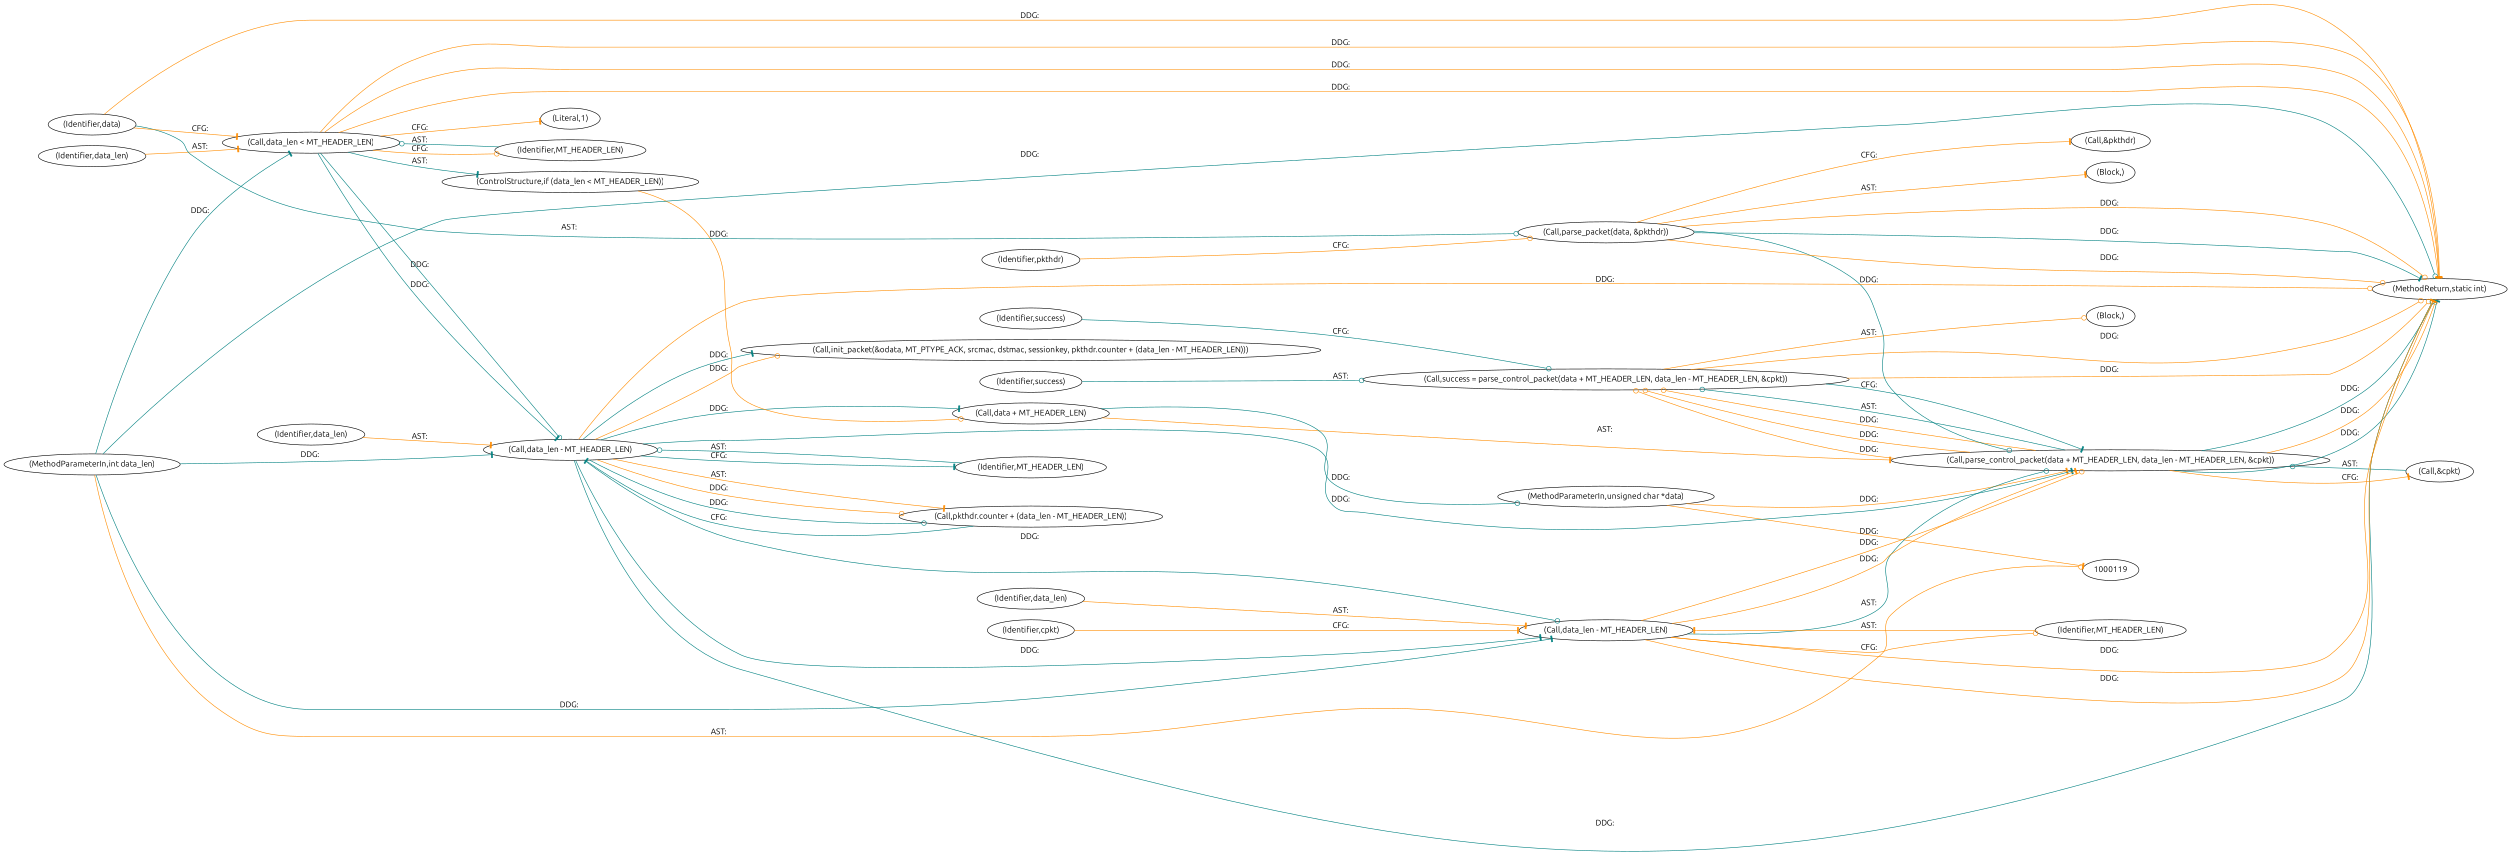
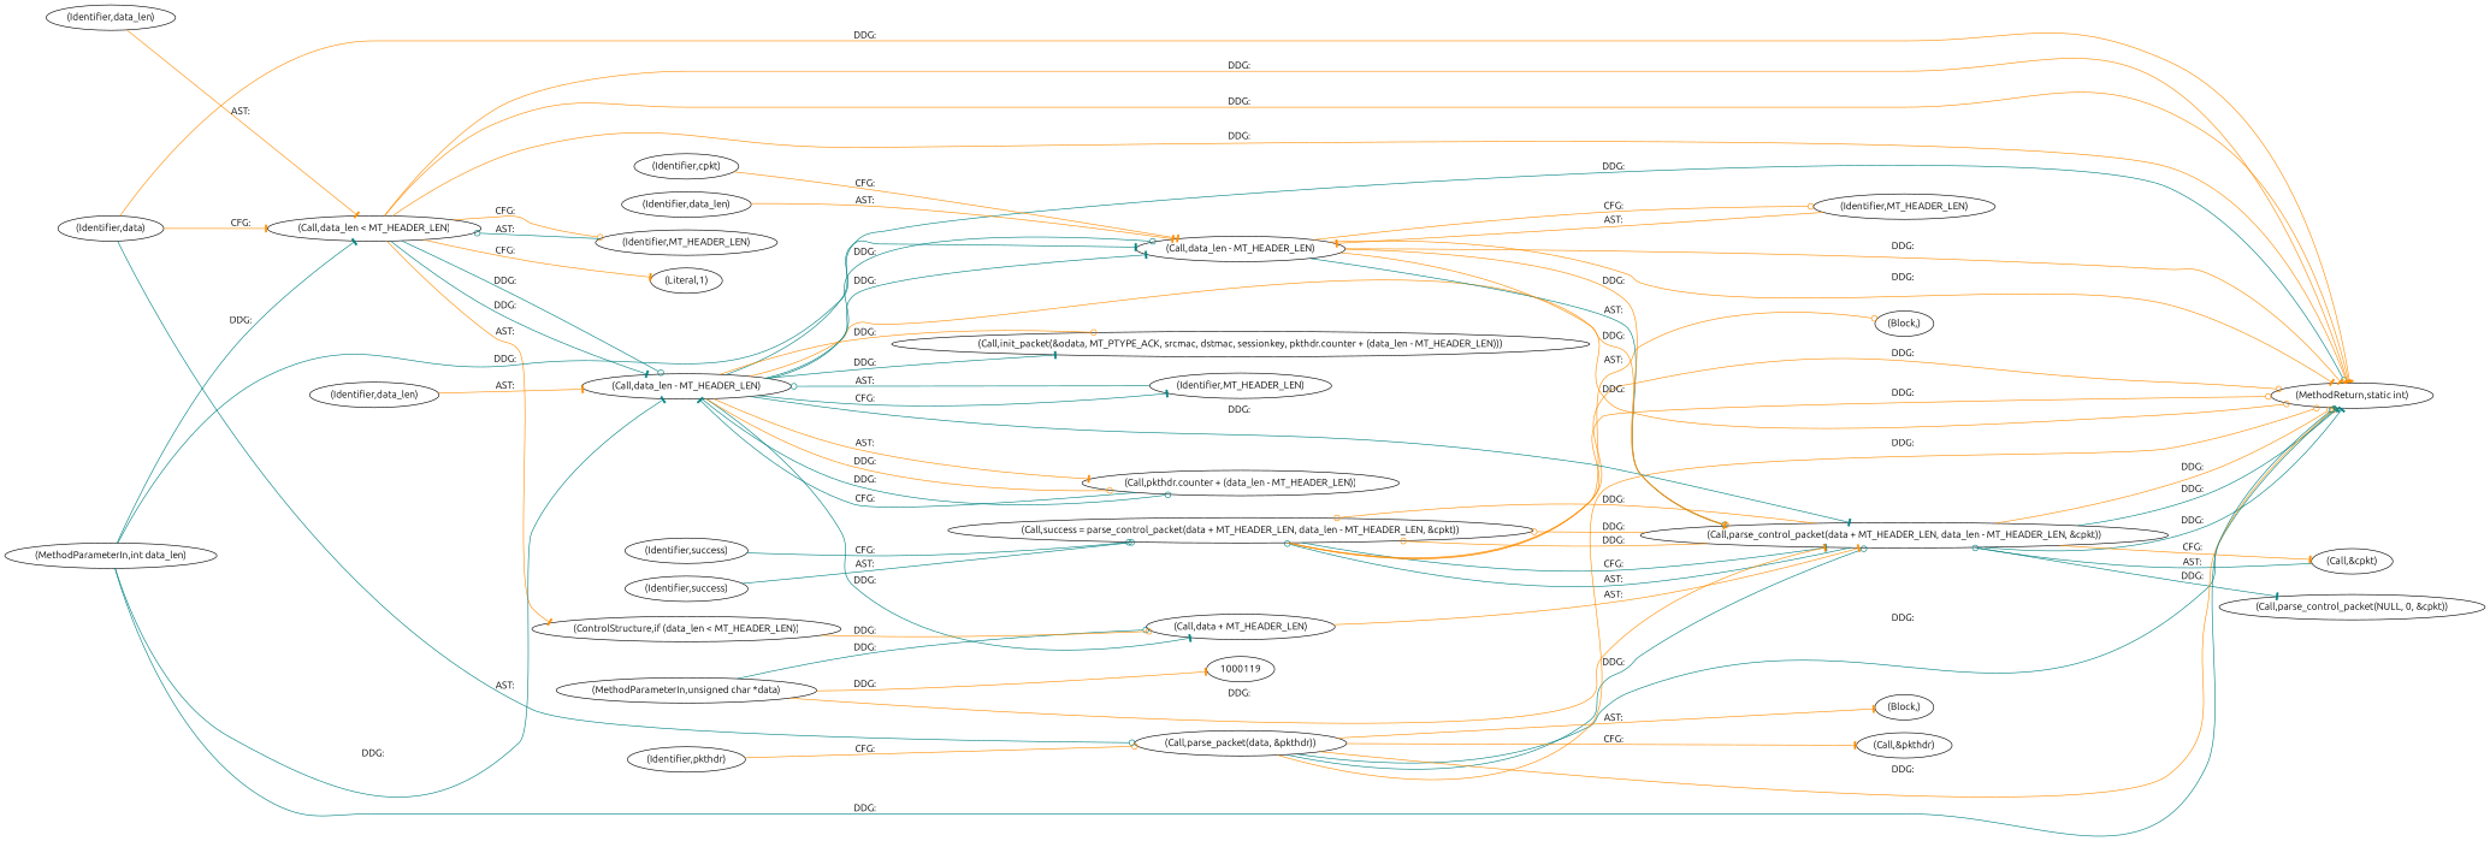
  digraph {
    fontname=Ubuntu
    rankdir=LR
    node [fontname=Ubuntu]
    edge [arrowhead=tee color=darkorange fontname=Ubuntu]
    n1 [label="(Call,success = parse_control_packet(data + MT_HEADER_LEN, data_len - MT_HEADER_LEN, &cpkt))"]
    n2 [label="(Call,parse_control_packet(data + MT_HEADER_LEN, data_len - MT_HEADER_LEN, &cpkt))"]
    n3 [label="(MethodReturn,static int)"]
    n4 [label="(Block,)"]
+   n5 [label="(Call,parse_control_packet(NULL, 0, &cpkt))"]
    n6 [label="(Call,&cpkt)"]
    n7 [label="(Call,parse_packet(data, &pkthdr))"]
    n8 [label="(Call,&pkthdr)"]
    n9 [label="(Block,)"]
    n10 [label="(Call,data + MT_HEADER_LEN)"]
    n11 [label="(MethodParameterIn,unsigned char *data)"]
    1000119
    n13 [label="(Call,data_len - MT_HEADER_LEN)"]
    n14 [label="(Call,data_len - MT_HEADER_LEN)"]
    n15 [label="(Call,init_packet(&odata, MT_PTYPE_ACK, srcmac, dstmac, sessionkey, pkthdr.counter + (data_len - MT_HEADER_LEN)))"]
    n16 [label="(Call,pkthdr.counter + (data_len - MT_HEADER_LEN))"]
    n17 [label="(Identifier,MT_HEADER_LEN)"]
    n18 [label="(Identifier,MT_HEADER_LEN)"]
    n19 [label="(Call,data_len < MT_HEADER_LEN)"]
    n20 [label="(ControlStructure,if (data_len < MT_HEADER_LEN))"]
    n21 [label="(Identifier,MT_HEADER_LEN)"]
    n22 [label="(Literal,1)"]
    n23 [label="(MethodParameterIn,int data_len)"]
    n24 [label="(Identifier,data_len)"]
    n25 [label="(Identifier,data_len)"]
    n26 [label="(Identifier,success)"]
    n27 [label="(Identifier,data)"]
    n28 [label="(Identifier,data_len)"]
    n29 [label="(Identifier,success)"]
    n30 [label="(Identifier,cpkt)"]
    n31 [label="(Identifier,pkthdr)"]
    n1 -> n2 [color=teal label="CFG: "]
    n1 -> n3 [arrowhead=odot label="DDG: "]
    n1 -> n3 [arrowhead=odot label="DDG: "]
    n1 -> n4 [arrowhead=odot label="AST: "]
    n2 -> n1 [arrowhead=odot color=teal label="AST: "]
    n2 -> n1 [arrowhead=odot label="DDG: "]
    n2 -> n1 [arrowhead=odot label="DDG: "]
    n2 -> n1 [arrowhead=odot label="DDG: "]
    n2 -> n3 [color=teal label="DDG: "]
    n2 -> n3 [arrowhead=odot label="DDG: "]
    n2 -> n3 [color=teal label="DDG: "]
+   n2 -> n5 [color=teal label="DDG: "]
    n2 -> n6 [label="CFG: "]
    n6 -> n2 [arrowhead=odot color=teal label="AST: "]
    n7 -> n2 [arrowhead=odot color=teal label="DDG: "]
    n7 -> n3 [color=teal label="DDG: "]
    n7 -> n3 [arrowhead=odot label="DDG: "]
    n7 -> n3 [arrowhead=odot label="DDG: "]
    n7 -> n8 [label="CFG: "]
    n7 -> n9 [label="AST: "]
    n10 -> n2 [label="AST: "]
    n11 -> n2 [label="DDG: "]
-   n10 -> n11 [arrowhead=odot color=teal label="DDG: "]
+   n11 -> n10 [arrowhead=odot color=teal label="DDG: "]
    n11 -> 1000119 [label="DDG: "]
    n13 -> n2 [color=teal label="DDG: "]
    n13 -> n3 [arrowhead=odot color=teal label="DDG: "]
    n13 -> n3 [arrowhead=odot label="DDG: "]
    n13 -> n10 [color=teal label="DDG: "]
    n13 -> n14 [arrowhead=odot color=teal label="DDG: "]
    n13 -> n14 [color=teal label="DDG: "]
    n13 -> n15 [arrowhead=odot label="DDG: "]
    n13 -> n15 [color=teal label="DDG: "]
    n13 -> n16 [label="AST: "]
    n13 -> n16 [arrowhead=odot label="DDG: "]
    n13 -> n16 [arrowhead=odot color=teal label="DDG: "]
    n13 -> n17 [color=teal label="CFG: "]
    n14 -> n2 [arrowhead=odot color=teal label="AST: "]
    n14 -> n2 [arrowhead=odot label="DDG: "]
    n14 -> n2 [label="DDG: "]
    n14 -> n3 [label="DDG: "]
    n14 -> n3 [label="DDG: "]
    n14 -> n18 [arrowhead=odot label="CFG: "]
    n16 -> n13 [color=teal label="CFG: "]
    n17 -> n13 [arrowhead=odot color=teal label="AST: "]
    n18 -> n14 [label="AST: "]
    n19 -> n3 [label="DDG: "]
    n19 -> n3 [label="DDG: "]
    n19 -> n3 [label="DDG: "]
    n19 -> n13 [arrowhead=odot color=teal label="DDG: "]
    n19 -> n13 [color=teal label="DDG: "]
-   n19 -> n20 [color=teal label="AST: "]
+   n19 -> n20 [label="AST: "]
    n19 -> n21 [arrowhead=odot label="CFG: "]
    n19 -> n22 [label="CFG: "]
    n20 -> n10 [arrowhead=odot label="DDG: "]
    n21 -> n19 [arrowhead=odot color=teal label="AST: "]
    n23 -> n3 [arrowhead=odot color=teal label="DDG: "]
-   n23 -> 1000119 [arrowhead=odot label="AST: "]
    n23 -> n13 [color=teal label="DDG: "]
    n23 -> n14 [color=teal label="DDG: "]
    n23 -> n19 [color=teal label="DDG: "]
    n24 -> n19 [label="AST: "]
    n25 -> n13 [label="AST: "]
    n26 -> n1 [arrowhead=odot color=teal label="CFG: "]
    n27 -> n3 [label="DDG: "]
    n27 -> n7 [arrowhead=odot color=teal label="AST: "]
    n27 -> n19 [label="CFG: "]
    n28 -> n14 [label="AST: "]
    n29 -> n1 [arrowhead=odot color=teal label="AST: "]
    n30 -> n14 [label="CFG: "]
    n31 -> n7 [arrowhead=odot label="CFG: "]
  }
